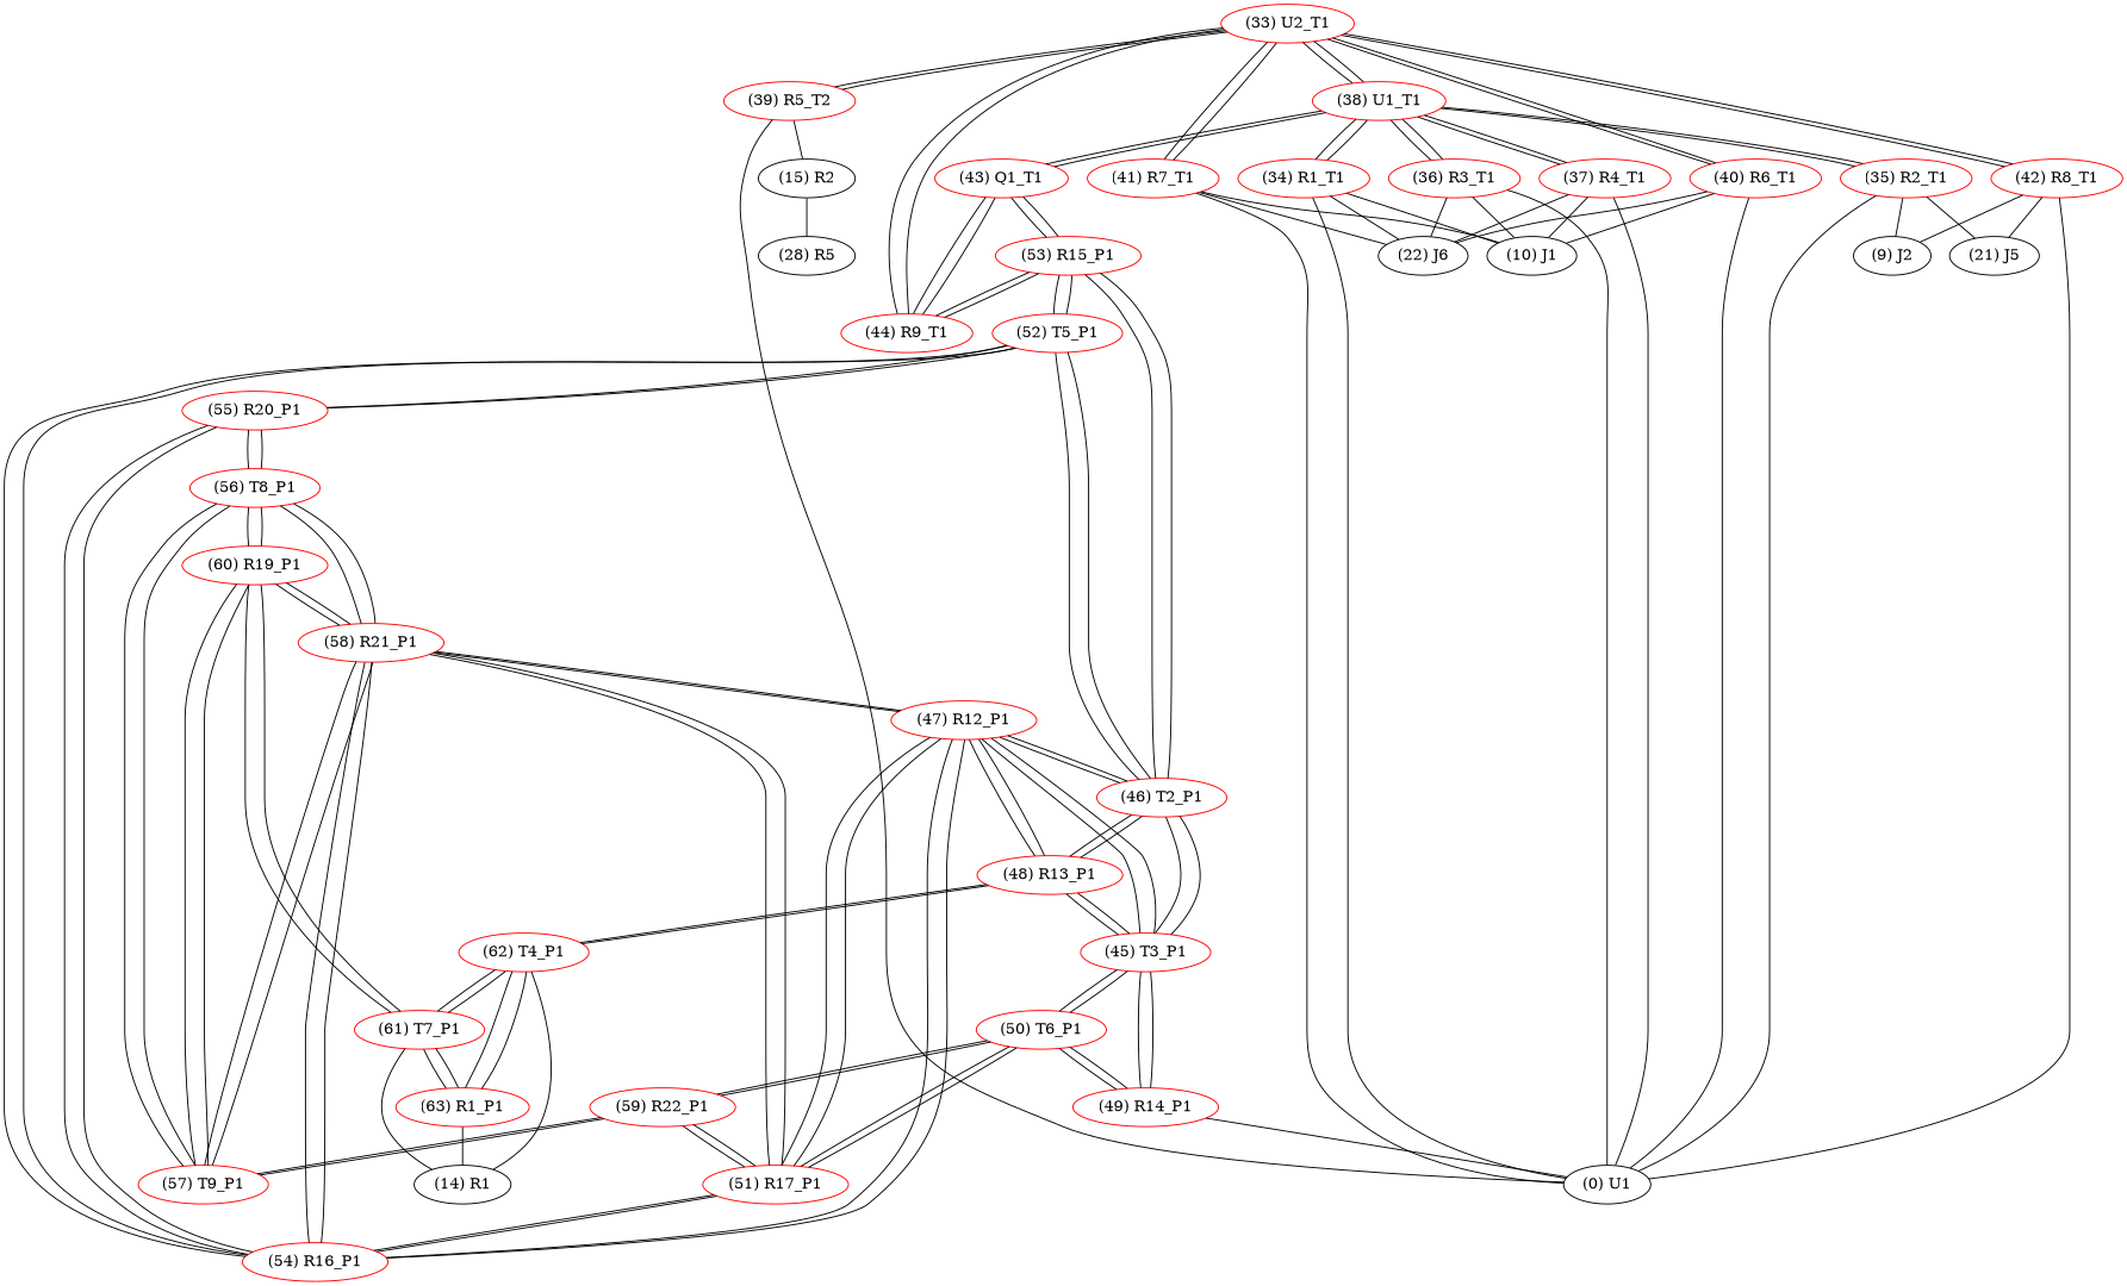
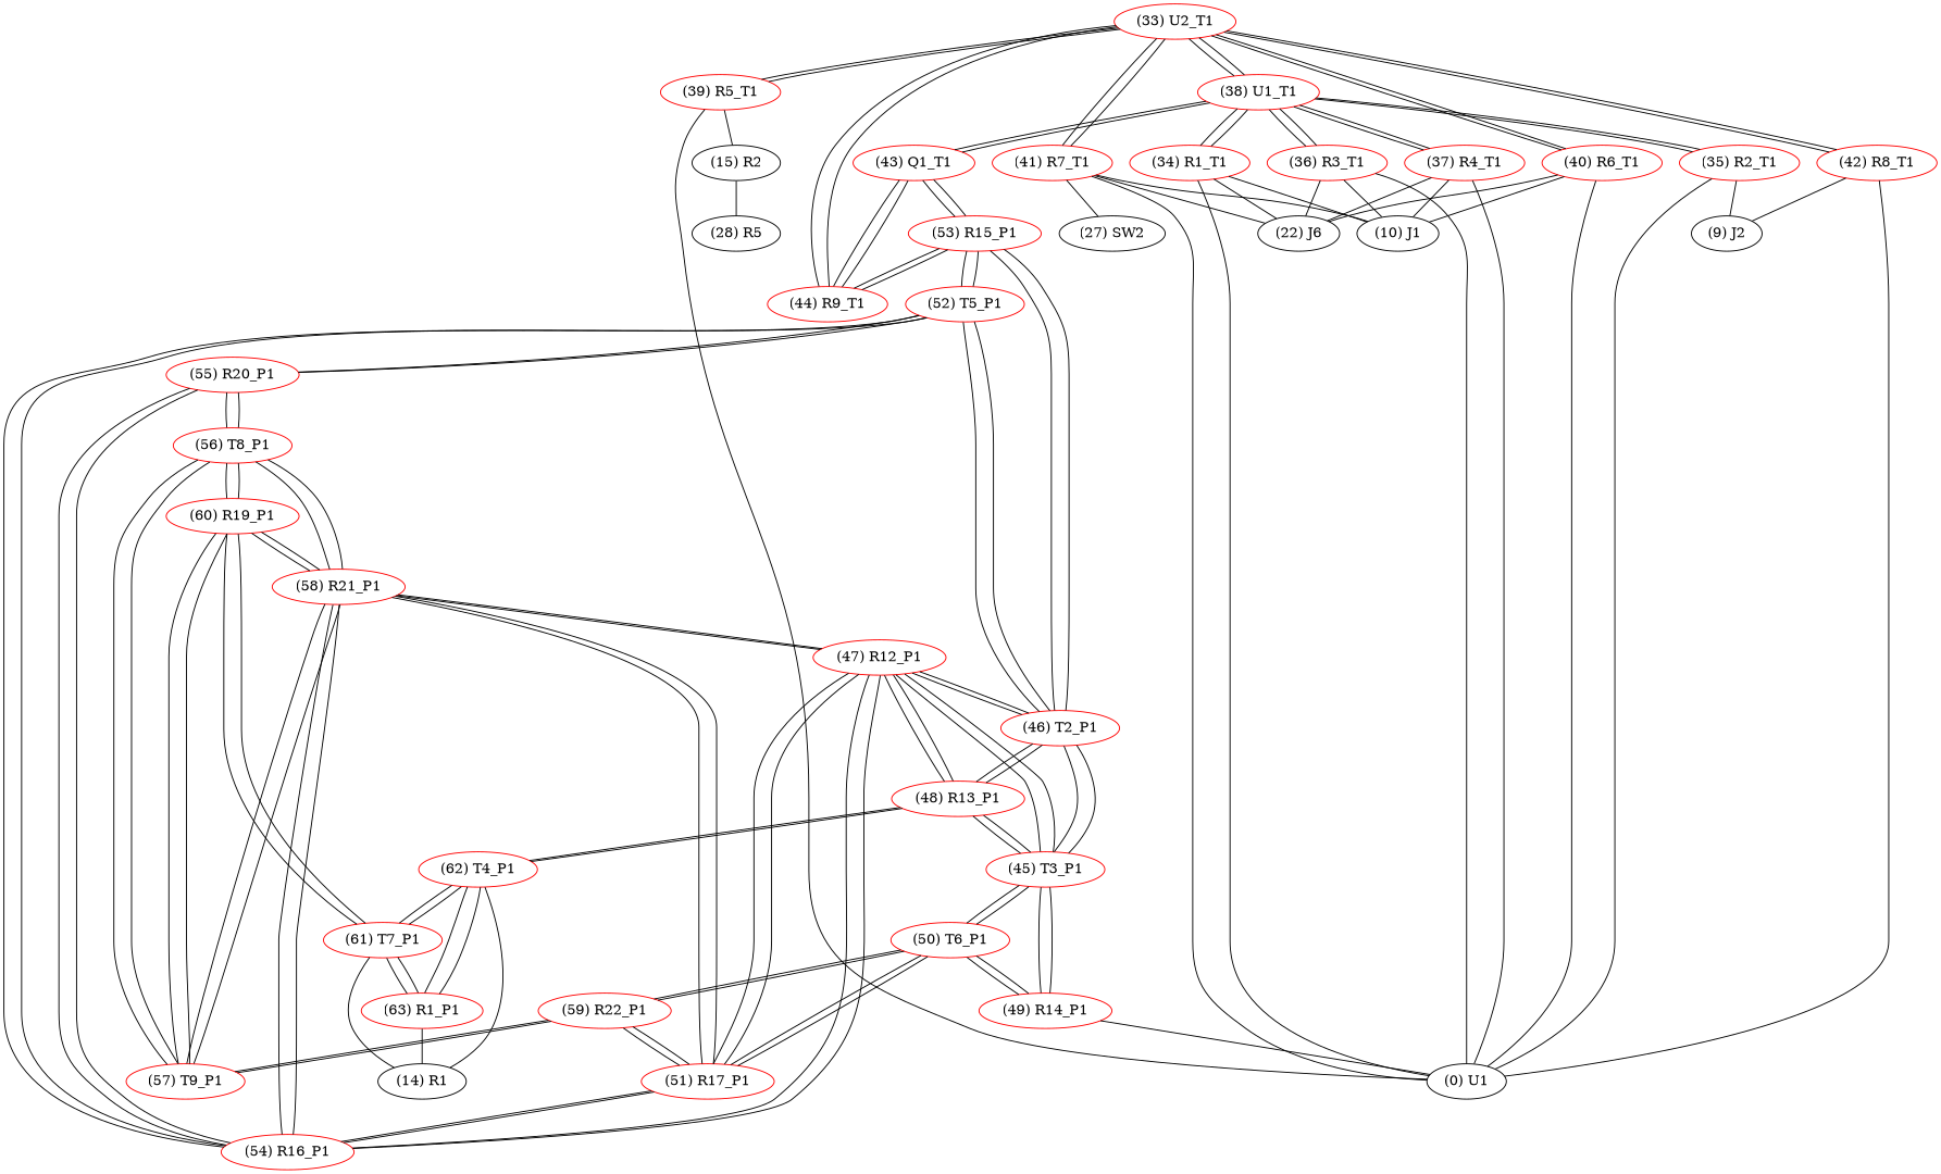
  graph {
    node [color=red]
    n1 [label="(33) U2_T1"]
    n2 [label="(42) R8_T1"]
    n3 [label="(41) R7_T1"]
    n4 [label="(40) R6_T1"]
-   n5 [label="(39) R5_T2"]
+   n5 [label="(39) R5_T1"]
    n6 [label="(38) U1_T1"]
    n7 [label="(44) R9_T1"]
    n8 [label="(0) U1" color=""]
-   n9 [label="(21) J5" color=""]
    n10 [label="(9) J2" color=""]
    n11 [label="(22) J6" color=""]
    n12 [label="(10) J1" color=""]
+   n13 [label="(27) SW2" color=""]
    n14 [label="(15) R2" color=""]
    n15 [label="(34) R1_T1"]
    n16 [label="(35) R2_T1"]
    n17 [label="(36) R3_T1"]
    n18 [label="(37) R4_T1"]
    n19 [label="(43) Q1_T1"]
    n20 [label="(53) R15_P1"]
    n21 [label="(28) R5" color=""]
    n22 [label="(46) T2_P1"]
    n23 [label="(52) T5_P1"]
    n24 [label="(45) T3_P1"]
    n25 [label="(48) R13_P1"]
    n26 [label="(47) R12_P1"]
    n27 [label="(54) R16_P1"]
    n28 [label="(55) R20_P1"]
    n29 [label="(49) R14_P1"]
    n30 [label="(50) T6_P1"]
    n31 [label="(51) R17_P1"]
    n32 [label="(59) R22_P1"]
    n33 [label="(62) T4_P1"]
    n34 [label="(58) R21_P1"]
    n35 [label="(57) T9_P1"]
    n36 [label="(61) T7_P1"]
    n37 [label="(63) R1_P1"]
    n38 [label="(14) R1" color=""]
    n39 [label="(56) T8_P1"]
    n40 [label="(60) R19_P1"]
    n1 -- n2
    n1 -- n3
    n1 -- n4
    n1 -- n5
    n1 -- n6
    n1 -- n7
    n2 -- n1
    n2 -- n8
-   n2 -- n9
    n2 -- n10
    n3 -- n1
    n3 -- n8
    n3 -- n11
    n3 -- n12
+   n3 -- n13
    n4 -- n1
    n4 -- n8
    n4 -- n11
    n4 -- n12
    n5 -- n1
    n5 -- n8
    n5 -- n14
    n6 -- n1
    n6 -- n15
    n6 -- n16
    n6 -- n17
    n6 -- n18
    n6 -- n19
    n7 -- n1
    n7 -- n19
    n7 -- n20
    n14 -- n21
    n15 -- n6
    n15 -- n8
    n15 -- n11
    n15 -- n12
    n16 -- n6
    n16 -- n8
-   n16 -- n9
    n16 -- n10
    n17 -- n6
    n17 -- n8
    n17 -- n11
    n17 -- n12
    n18 -- n6
    n18 -- n8
    n18 -- n11
    n18 -- n12
    n19 -- n6
    n19 -- n7
    n19 -- n20
    n20 -- n7
    n20 -- n19
    n20 -- n22
    n20 -- n23
    n22 -- n20
    n22 -- n23
    n22 -- n24
    n22 -- n25
    n22 -- n26
    n23 -- n20
    n23 -- n22
    n23 -- n27
    n23 -- n28
    n24 -- n22
    n24 -- n25
    n24 -- n26
    n24 -- n29
    n24 -- n30
    n25 -- n22
    n25 -- n24
    n25 -- n26
    n25 -- n33
    n26 -- n22
    n26 -- n24
    n26 -- n25
    n26 -- n27
    n26 -- n31
    n26 -- n34
    n27 -- n23
    n27 -- n26
    n27 -- n28
    n27 -- n31
    n27 -- n34
    n28 -- n23
    n28 -- n27
    n28 -- n39
    n29 -- n8
    n29 -- n24
    n29 -- n30
    n30 -- n24
    n30 -- n29
    n30 -- n31
    n30 -- n32
    n31 -- n26
    n31 -- n27
    n31 -- n30
    n31 -- n32
    n31 -- n34
    n32 -- n30
    n32 -- n31
    n32 -- n35
    n33 -- n25
    n33 -- n36
    n33 -- n37
    n33 -- n38
    n34 -- n26
    n34 -- n27
    n34 -- n31
    n34 -- n35
    n34 -- n39
    n34 -- n40
    n35 -- n32
    n35 -- n34
    n35 -- n39
    n35 -- n40
    n36 -- n33
    n36 -- n37
    n36 -- n38
    n36 -- n40
    n37 -- n33
    n37 -- n36
    n37 -- n38
    n39 -- n28
    n39 -- n34
    n39 -- n35
    n39 -- n40
    n40 -- n34
    n40 -- n35
    n40 -- n36
    n40 -- n39
  }
